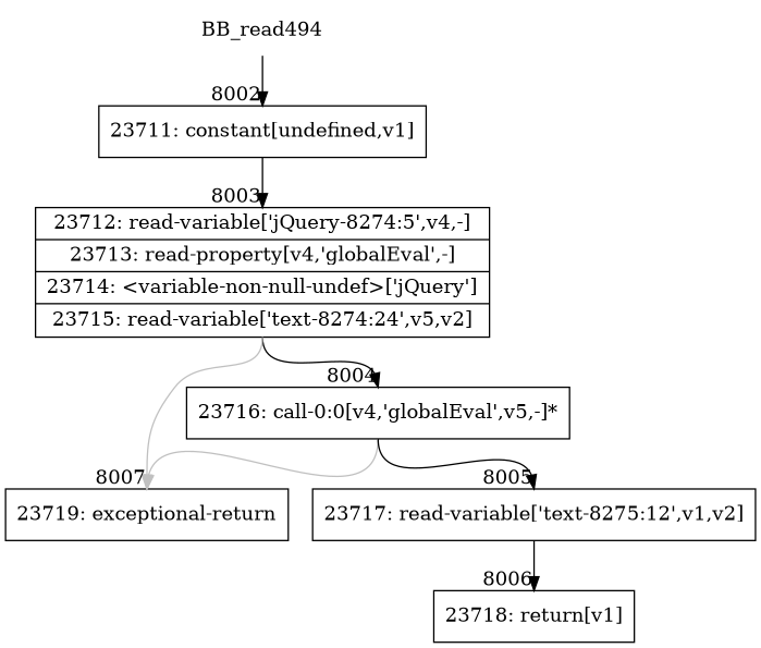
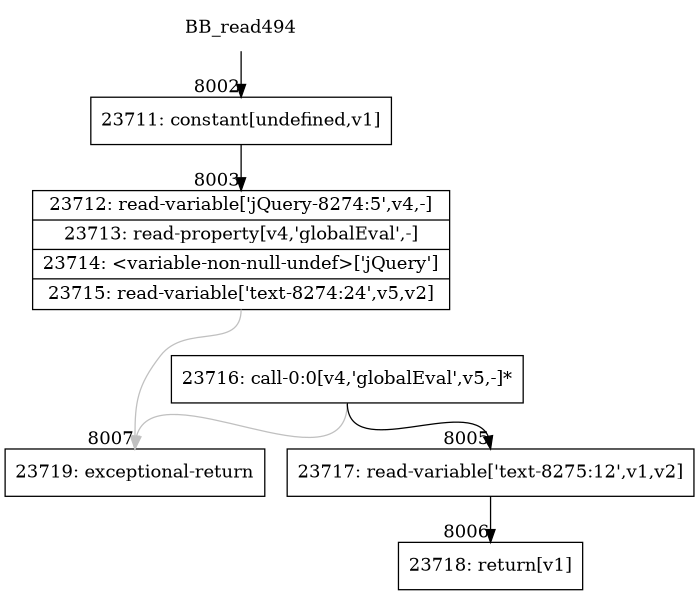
  digraph {
    rankdir=TD
    node [shape=record]
    edge [headport=n tailport=s]
    n1 [label=BB_read494 shape=none]
    n2 [label="{23711: constant[undefined,v1]}"]
    n3 [label="{23712: read-variable['jQuery-8274:5',v4,-]|23713: read-property[v4,'globalEval',-]|23714: \<variable-non-null-undef\>['jQuery']|23715: read-variable['text-8274:24',v5,v2]}"]
    n4 [label="{23716: call-0:0[v4,'globalEval',v5,-]*}"]
    n5 [label="{23719: exceptional-return}"]
    n6 [label="{23717: read-variable['text-8275:12',v1,v2]}"]
    n7 [label="{23718: return[v1]}"]
    n1 -> n2 [headlabel="    8002"]
    n2 -> n3 [headlabel="      8003"]
-   n3 -> n4 [headlabel="      8004"]
    n3 -> n5 [color=gray headlabel="      8007"]
    n4 -> n5 [color=gray]
    n4 -> n6 [headlabel="      8005"]
    n6 -> n7 [headlabel="      8006"]
  }
